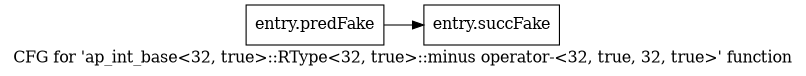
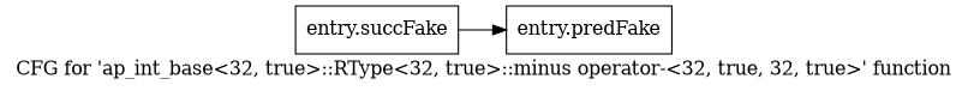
  digraph {
    label="CFG for 'ap_int_base\<32, true\>::RType\<32, true\>::minus operator-\<32, true, 32, true\>' function"
    rankdir=LR
    node [shape=record]
    n1 [label="{entry.predFake}"]
    n2 [filename="/home/omerfaruk/tools/Xilinx/Vitis_HLS/2023.2/include/etc/ap_int_base.h" label="{entry.succFake}" linenumber=1492]
-   n1 -> n2 [execusionnum=0 filename="/home/omerfaruk/tools/Xilinx/Vitis_HLS/2023.2/include/etc/ap_int_base.h"]
+   n2 -> n1 [execusionnum=0 filename="/home/omerfaruk/tools/Xilinx/Vitis_HLS/2023.2/include/etc/ap_int_base.h"]
  }
